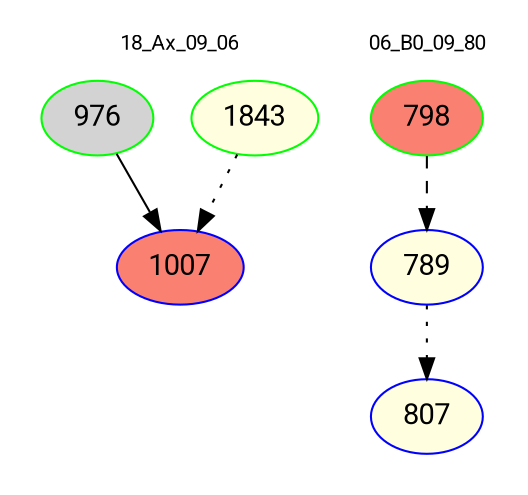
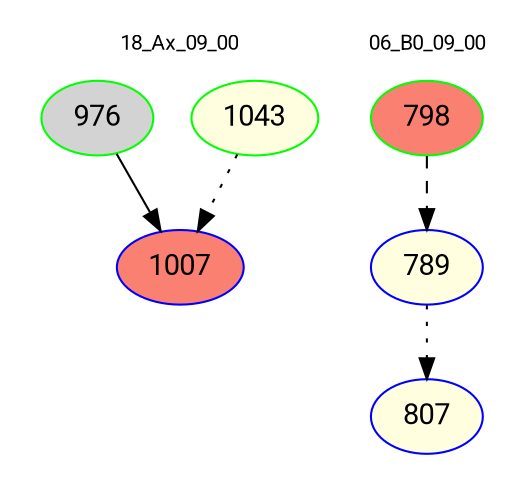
  digraph {
    fontname=Roboto
    node [color=green fillcolor=lightyellow fontname=Roboto style=filled]
    edge [color=black fontname=Roboto style=dotted]
-   n1 [label=1843]
+   n1 [label=1043]
    n2 [color=blue fillcolor=salmon label=1007]
    n3 [fillcolor=lightgrey label=976]
    n4 [fillcolor=salmon label=798]
    n5 [color=blue label=789]
    n6 [color=blue label=807]
    subgraph cluster_1 {
      color=white
      fontsize=10
-     label="18_Ax_09_06"
+     label="18_Ax_09_00"
      n1
      n2
      n3
    }
    subgraph cluster_2 {
      color=white
      fontsize=10
-     label="06_B0_09_80"
+     label="06_B0_09_00"
      n4
      n5
      n6
    }
    n1 -> n2
    n3 -> n2 [style=solid]
    n4 -> n5 [style=dashed]
    n5 -> n6
  }
